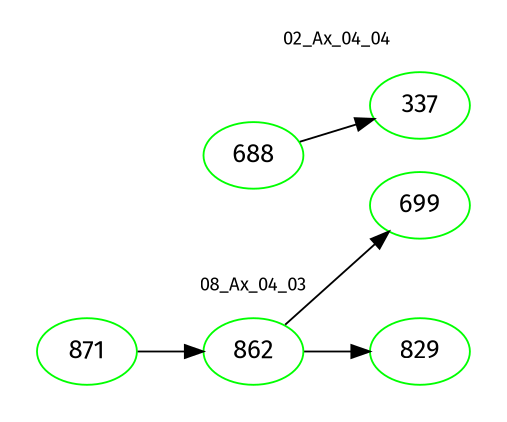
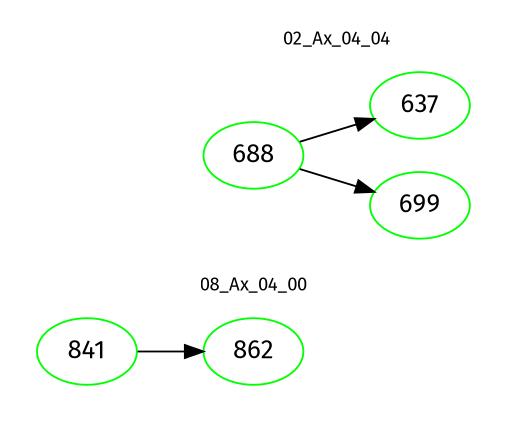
  digraph {
    fontname="Fira Sans"
    rankdir=LR
    node [color=green fontname="Fira Sans"]
    edge [color=black fontname="Fira Sans"]
    n1 [label=688]
-   n2 [label=337]
+   n2 [label=637]
    n3 [label=699]
    n4 [label=862]
-   n5 [label=829]
-   n6 [label=871]
+   n6 [label=841]
    subgraph cluster_1 {
      color=white
      fontsize=10
      label="02_Ax_04_04"
      n1
      n2
      n3
    }
    subgraph cluster_2 {
      color=white
      fontsize=10
-     label="08_Ax_04_03"
+     label="08_Ax_04_00"
      n4
-     n5
      n6
    }
    n1 -> n2
-   n4 -> n3
-   n4 -> n5
+   n1 -> n3
    n6 -> n4
  }
